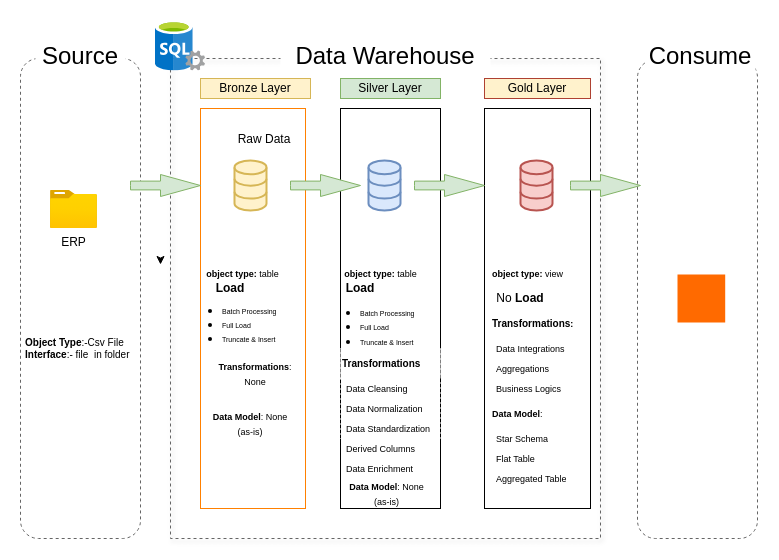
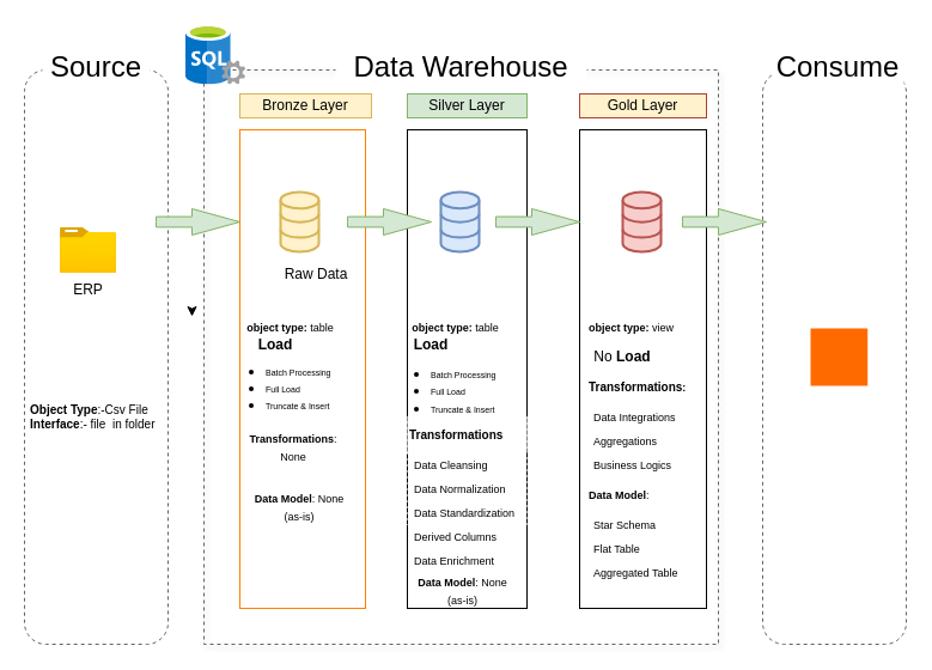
  <mxCell id="0" />
  <mxCell id="1" parent="0" />
  <mxCell id="2" value="" style="rounded=1;whiteSpace=wrap;html=1;fillColor=none;dashed=1;strokeColor=#656565;" vertex="1" parent="1"><mxGeometry x="20" y="58" width="120" height="480" as="geometry" /></mxCell>
  <mxCell id="3" value="&lt;font style=&quot;font-size: 24px;&quot;&gt;Source&lt;/font&gt;" style="rounded=0;whiteSpace=wrap;html=1;fillColor=default;strokeColor=none;" vertex="1" parent="1"><mxGeometry x="35" y="40.5" width="90" height="30" as="geometry" /></mxCell>
  <mxCell id="4" value="&lt;span style=&quot;color: rgba(0, 0, 0, 0); font-family: monospace; font-size: 0px; text-align: start; text-wrap-mode: nowrap;&quot;&gt;%3CmxGraphModel%3E%3Croot%3E%3CmxCell%20id%3D%220%22%2F%3E%3CmxCell%20id%3D%221%22%20parent%3D%220%22%2F%3E%3CmxCell%20id%3D%222%22%20value%3D%22Bronze%20Layer%22%20style%3D%22rounded%3D0%3BwhiteSpace%3Dwrap%3Bhtml%3D1%3BfillColor%3D%23fff2cc%3BstrokeColor%3D%23d6b656%3B%22%20vertex%3D%221%22%20parent%3D%221%22%3E%3CmxGeometry%20x%3D%22280%22%20y%3D%2290%22%20width%3D%2280%22%20height%3D%2220%22%20as%3D%22geometry%22%2F%3E%3C%2FmxCell%3E%3CmxCell%20id%3D%223%22%20value%3D%22Silver%20Layer%22%20style%3D%22rounded%3D0%3BwhiteSpace%3Dwrap%3Bhtml%3D1%3BfillColor%3D%23d5e8d4%3BstrokeColor%3D%2382b366%3B%22%20vertex%3D%221%22%20parent%3D%221%22%3E%3CmxGeometry%20x%3D%22400%22%20y%3D%2290%22%20width%3D%2280%22%20height%3D%2220%22%20as%3D%22geometry%22%2F%3E%3C%2FmxCell%3E%3CmxCell%20id%3D%224%22%20value%3D%22Gold%20Layer%22%20style%3D%22rounded%3D0%3BwhiteSpace%3Dwrap%3Bhtml%3D1%3BfillColor%3D%23fad9d5%3BstrokeColor%3D%23ae4132%3B%22%20vertex%3D%221%22%20parent%3D%221%22%3E%3CmxGeometry%20x%3D%22520%22%20y%3D%2290%22%20width%3D%2280%22%20height%3D%2220%22%20as%3D%22geometry%22%2F%3E%3C%2FmxCell%3E%3C%2Froot%3E%3C%2FmxGraphModel%3E&lt;/span&gt;" style="rounded=0;whiteSpace=wrap;html=1;fillColor=none;dashed=1;strokeColor=#656565;glass=1;shadow=1;" vertex="1" parent="1"><mxGeometry x="170" y="58" width="430" height="480" as="geometry" /></mxCell>
  <mxCell id="5" value="" style="rounded=1;whiteSpace=wrap;html=1;fillColor=none;dashed=1;strokeColor=#656565;" vertex="1" parent="1"><mxGeometry x="637" y="59" width="120" height="479" as="geometry" /></mxCell>
  <mxCell id="6" value="Data Warehouse" style="rounded=0;whiteSpace=wrap;html=1;fillColor=default;strokeColor=none;fontSize=24;" vertex="1" parent="1"><mxGeometry x="280" y="33" width="210" height="45" as="geometry" /></mxCell>
  <mxCell id="7" value="Consume" style="rounded=0;whiteSpace=wrap;html=1;fillColor=default;strokeColor=none;fontSize=24;" vertex="1" parent="1"><mxGeometry x="645" y="40.5" width="110" height="30" as="geometry" /></mxCell>
  <mxCell id="8" value="" style="rounded=0;whiteSpace=wrap;html=1;strokeColor=#FF8000;" vertex="1" parent="1"><mxGeometry x="200" y="108" width="105" height="400" as="geometry" /></mxCell>
  <mxCell id="9" value="" style="rounded=0;whiteSpace=wrap;html=1;" vertex="1" parent="1"><mxGeometry x="340" y="108" width="100" height="400" as="geometry" /></mxCell>
  <mxCell id="10" value="" style="rounded=0;whiteSpace=wrap;html=1;" vertex="1" parent="1"><mxGeometry x="484" y="108" width="106" height="400" as="geometry" /></mxCell>
  <mxCell id="11" value="ERP&lt;div&gt;&lt;br&gt;&lt;/div&gt;" style="image;aspect=fixed;html=1;points=[];align=center;fontSize=12;image=img/lib/azure2/general/Folder_Blank.svg;" vertex="1" parent="1"><mxGeometry x="50" y="189.92" width="46.92" height="38.08" as="geometry" /></mxCell>
  <mxCell id="12" value="&lt;b&gt;Object Type&lt;/b&gt;:-Csv File&lt;br&gt;&lt;b&gt;Interface&lt;/b&gt;:- file&amp;nbsp; in folder" style="text;html=1;align=left;verticalAlign=middle;whiteSpace=wrap;rounded=0;fontSize=10;" vertex="1" parent="1"><mxGeometry x="23.46" y="328" width="126.54" height="40" as="geometry" /></mxCell>
  <mxCell id="13" value="" style="html=1;verticalLabelPosition=bottom;align=center;labelBackgroundColor=#ffffff;verticalAlign=top;strokeWidth=2;strokeColor=#d6b656;shadow=0;dashed=0;shape=mxgraph.ios7.icons.data;fillColor=#fff2cc;" vertex="1" parent="1"><mxGeometry x="234" y="160" width="32" height="50" as="geometry" /></mxCell>
  <mxCell id="14" value="" style="html=1;verticalLabelPosition=bottom;align=center;labelBackgroundColor=#ffffff;verticalAlign=top;strokeWidth=2;strokeColor=#6c8ebf;shadow=0;dashed=0;shape=mxgraph.ios7.icons.data;fillColor=#dae8fc;" vertex="1" parent="1"><mxGeometry x="368" y="160" width="32" height="50" as="geometry" /></mxCell>
  <mxCell id="15" value="" style="html=1;verticalLabelPosition=bottom;align=center;labelBackgroundColor=#ffffff;verticalAlign=top;strokeWidth=2;strokeColor=#b85450;shadow=0;dashed=0;shape=mxgraph.ios7.icons.data;fillColor=#f8cecc;" vertex="1" parent="1"><mxGeometry x="520" y="160" width="32" height="50" as="geometry" /></mxCell>
  <mxCell id="16" style="edgeStyle=orthogonalEdgeStyle;rounded=0;orthogonalLoop=1;jettySize=auto;html=1;exitX=0;exitY=0;exitDx=30;exitDy=15.4;exitPerimeter=0;entryX=0;entryY=0;entryDx=30;entryDy=22;entryPerimeter=0;" edge="1" parent="1"><mxGeometry relative="1" as="geometry"><mxPoint x="160" y="257.4" as="sourcePoint" /><mxPoint x="160" y="264" as="targetPoint" /></mxGeometry></mxCell>
- <mxCell id="17" value="Raw Data" style="text;html=1;align=center;verticalAlign=middle;whiteSpace=wrap;rounded=0;" vertex="1" parent="1"><mxGeometry x="234" y="130.08" width="60" height="17.92" as="geometry" /></mxCell>
+ <mxCell id="17" value="Raw Data" style="text;html=1;align=center;verticalAlign=middle;whiteSpace=wrap;rounded=0;" vertex="1" parent="1"><mxGeometry x="234" y="220.08" width="60" height="17.92" as="geometry" /></mxCell>
  <mxCell id="18" value="" style="image;aspect=fixed;html=1;points=[];align=center;fontSize=12;image=img/lib/azure2/power_platform/PowerBI.svg;" vertex="1" parent="1"><mxGeometry x="671.5" y="160" width="51" height="68" as="geometry" /></mxCell>
  <mxCell id="19" value="Bronze Layer" style="rounded=0;whiteSpace=wrap;html=1;fillColor=#fff2cc;strokeColor=#d6b656;" vertex="1" parent="1"><mxGeometry x="200" y="78" width="110" height="20" as="geometry" /></mxCell>
  <mxCell id="20" value="Silver Layer" style="rounded=0;whiteSpace=wrap;html=1;fillColor=#d5e8d4;strokeColor=#82b366;" vertex="1" parent="1"><mxGeometry x="340" y="78" width="100" height="20" as="geometry" /></mxCell>
  <mxCell id="21" value="Gold Layer" style="rounded=0;whiteSpace=wrap;html=1;fillColor=#fff2cc;strokeColor=#ae4132;" vertex="1" parent="1"><mxGeometry x="484" y="78" width="106" height="20" as="geometry" /></mxCell>
  <mxCell id="22" value="" style="html=1;shadow=0;dashed=0;align=center;verticalAlign=middle;shape=mxgraph.arrows2.arrow;dy=0.6;dx=40;notch=0;fillColor=#d5e8d4;strokeColor=#82b366;" vertex="1" parent="1"><mxGeometry x="130" y="174" width="70" height="22" as="geometry" /></mxCell>
  <mxCell id="23" value="" style="html=1;shadow=0;dashed=0;align=center;verticalAlign=middle;shape=mxgraph.arrows2.arrow;dy=0.6;dx=40;notch=0;fillColor=#d5e8d4;strokeColor=#82b366;" vertex="1" parent="1"><mxGeometry x="570" y="174" width="70" height="22" as="geometry" /></mxCell>
  <mxCell id="24" value="" style="html=1;shadow=0;dashed=0;align=center;verticalAlign=middle;shape=mxgraph.arrows2.arrow;dy=0.6;dx=40;notch=0;fillColor=#d5e8d4;strokeColor=#82b366;" vertex="1" parent="1"><mxGeometry x="290" y="174" width="70" height="22" as="geometry" /></mxCell>
  <mxCell id="25" value="" style="html=1;shadow=0;dashed=0;align=center;verticalAlign=middle;shape=mxgraph.arrows2.arrow;dy=0.6;dx=40;notch=0;fillColor=#d5e8d4;strokeColor=#82b366;" vertex="1" parent="1"><mxGeometry x="414" y="174" width="70" height="22" as="geometry" /></mxCell>
  <mxCell id="26" value="&lt;font style=&quot;font-size: 9px;&quot;&gt;&lt;b&gt;object type: &lt;/b&gt;table&lt;/font&gt;" style="text;html=1;align=center;verticalAlign=middle;whiteSpace=wrap;rounded=0;" vertex="1" parent="1"><mxGeometry x="205" y="268" width="75" height="10" as="geometry" /></mxCell>
  <mxCell id="27" value="&lt;font style=&quot;font-size: 9px;&quot;&gt;&lt;b&gt;object type: &lt;/b&gt;table&lt;/font&gt;" style="text;html=1;align=center;verticalAlign=middle;whiteSpace=wrap;rounded=0;" vertex="1" parent="1"><mxGeometry x="342.5" y="268" width="75" height="10" as="geometry" /></mxCell>
  <mxCell id="28" value="&lt;font style=&quot;font-size: 9px;&quot;&gt;&lt;b&gt;object type: &lt;/b&gt;view&lt;/font&gt;" style="text;html=1;align=center;verticalAlign=middle;whiteSpace=wrap;rounded=0;" vertex="1" parent="1"><mxGeometry x="490" y="268" width="75" height="10" as="geometry" /></mxCell>
  <mxCell id="29" value="&lt;b&gt;Load&lt;/b&gt;" style="text;html=1;align=center;verticalAlign=middle;whiteSpace=wrap;rounded=0;" vertex="1" parent="1"><mxGeometry x="200" y="278" width="60" height="20" as="geometry" /></mxCell>
  <mxCell id="30" value="&lt;b&gt;Load&lt;/b&gt;" style="text;html=1;align=center;verticalAlign=middle;whiteSpace=wrap;rounded=0;" vertex="1" parent="1"><mxGeometry x="330" y="278" width="60" height="20" as="geometry" /></mxCell>
  <mxCell id="31" value="No&amp;nbsp;&lt;b&gt;Load&lt;/b&gt;" style="text;html=1;align=center;verticalAlign=middle;whiteSpace=wrap;rounded=0;" vertex="1" parent="1"><mxGeometry x="490" y="288" width="60" height="20" as="geometry" /></mxCell>
  <mxCell id="32" value="&lt;ul&gt;&lt;li&gt;&lt;font style=&quot;font-size: 7px;&quot;&gt;Batch Processing&lt;/font&gt;&lt;/li&gt;&lt;li&gt;&lt;font style=&quot;font-size: 7px;&quot;&gt;Full Load&lt;/font&gt;&lt;/li&gt;&lt;li&gt;&lt;font style=&quot;font-size: 7px;&quot;&gt;Truncate &amp;amp; Insert&lt;/font&gt;&lt;/li&gt;&lt;/ul&gt;" style="text;strokeColor=none;fillColor=none;html=1;whiteSpace=wrap;verticalAlign=middle;overflow=hidden;" vertex="1" parent="1"><mxGeometry x="180" y="288" width="100" height="60" as="geometry" /></mxCell>
  <mxCell id="33" value="&lt;font style=&quot;font-size: 9px;&quot;&gt;&lt;b style=&quot;&quot;&gt;Data Model&lt;/b&gt;: None (as-is)&lt;/font&gt;" style="text;html=1;align=center;verticalAlign=middle;whiteSpace=wrap;rounded=0;" vertex="1" parent="1"><mxGeometry x="211.25" y="408" width="77.5" height="30" as="geometry" /></mxCell>
- <mxCell id="34" value="&lt;font style=&quot;font-size: 9px;&quot;&gt;&lt;b style=&quot;&quot;&gt;Transformations&lt;/b&gt;: None&lt;/font&gt;" style="text;html=1;align=center;verticalAlign=middle;whiteSpace=wrap;rounded=0;" vertex="1" parent="1"><mxGeometry x="210" y="358" width="90" height="30" as="geometry" /></mxCell>
+ <mxCell id="34" value="&lt;font style=&quot;font-size: 9px;&quot;&gt;&lt;b style=&quot;&quot;&gt;Transformations&lt;/b&gt;: None&lt;/font&gt;" style="text;html=1;align=center;verticalAlign=middle;whiteSpace=wrap;rounded=0;" vertex="1" parent="1"><mxGeometry x="200" y="358" width="90" height="30" as="geometry" /></mxCell>
  <mxCell id="35" value="&lt;ul&gt;&lt;li&gt;&lt;font style=&quot;font-size: 7px;&quot;&gt;Batch Processing&lt;/font&gt;&lt;/li&gt;&lt;li&gt;&lt;font style=&quot;font-size: 7px;&quot;&gt;Full Load&lt;/font&gt;&lt;/li&gt;&lt;li&gt;&lt;font style=&quot;font-size: 7px;&quot;&gt;Truncate &amp;amp; Insert&lt;/font&gt;&lt;/li&gt;&lt;/ul&gt;" style="text;strokeColor=none;fillColor=none;html=1;whiteSpace=wrap;verticalAlign=middle;overflow=hidden;" vertex="1" parent="1"><mxGeometry x="317.5" y="283" width="100" height="85" as="geometry" /></mxCell>
  <mxCell id="36" value="&lt;b style=&quot;text-align: center;&quot;&gt;&lt;font style=&quot;font-size: 10px;&quot;&gt;Transformations&lt;/font&gt;&lt;/b&gt;" style="swimlane;fontStyle=0;childLayout=stackLayout;horizontal=1;startSize=30;horizontalStack=0;resizeParent=1;resizeParentMax=0;resizeLast=0;collapsible=1;marginBottom=0;whiteSpace=wrap;html=1;dashed=1;dashPattern=1 4;strokeColor=#FFFFFF;align=left;" vertex="1" parent="1"><mxGeometry x="340" y="348" width="100" height="90" as="geometry"><mxRectangle x="402.5" y="320" width="120" height="30" as="alternateBounds" /></mxGeometry></mxCell>
  <mxCell id="37" value="&lt;font style=&quot;font-size: 9px;&quot;&gt;Data Cleansing&lt;/font&gt;" style="text;strokeColor=none;fillColor=none;align=left;verticalAlign=middle;spacingLeft=4;spacingRight=4;overflow=hidden;points=[[0,0.5],[1,0.5]];portConstraint=eastwest;rotatable=0;whiteSpace=wrap;html=1;" vertex="1" parent="36"><mxGeometry y="30" width="100" height="20" as="geometry" /></mxCell>
  <mxCell id="38" value="&lt;font style=&quot;font-size: 9px;&quot;&gt;Data Normalization&lt;/font&gt;" style="text;strokeColor=none;fillColor=none;align=left;verticalAlign=middle;spacingLeft=4;spacingRight=4;overflow=hidden;points=[[0,0.5],[1,0.5]];portConstraint=eastwest;rotatable=0;whiteSpace=wrap;html=1;dashed=1;dashPattern=1 1;" vertex="1" parent="36"><mxGeometry y="50" width="100" height="20" as="geometry" /></mxCell>
  <mxCell id="39" value="&lt;font style=&quot;font-size: 9px;&quot;&gt;Data Standardization&lt;/font&gt;" style="text;strokeColor=none;fillColor=none;align=left;verticalAlign=middle;spacingLeft=4;spacingRight=4;overflow=hidden;points=[[0,0.5],[1,0.5]];portConstraint=eastwest;rotatable=0;whiteSpace=wrap;html=1;" vertex="1" parent="36"><mxGeometry y="70" width="100" height="20" as="geometry" /></mxCell>
  <mxCell id="40" value="&lt;font style=&quot;font-size: 9px;&quot;&gt;Derived Columns&lt;/font&gt;" style="text;strokeColor=none;fillColor=none;align=left;verticalAlign=middle;spacingLeft=4;spacingRight=4;overflow=hidden;points=[[0,0.5],[1,0.5]];portConstraint=eastwest;rotatable=0;whiteSpace=wrap;html=1;" vertex="1" parent="1"><mxGeometry x="340" y="438" width="130" height="20" as="geometry" /></mxCell>
  <mxCell id="41" value="&lt;font style=&quot;font-size: 9px;&quot;&gt;Data Enrichment&lt;/font&gt;" style="text;strokeColor=none;fillColor=none;align=left;verticalAlign=middle;spacingLeft=4;spacingRight=4;overflow=hidden;points=[[0,0.5],[1,0.5]];portConstraint=eastwest;rotatable=0;whiteSpace=wrap;html=1;" vertex="1" parent="1"><mxGeometry x="340" y="458" width="130" height="20" as="geometry" /></mxCell>
  <mxCell id="42" value="&lt;font style=&quot;font-size: 9px;&quot;&gt;&lt;b style=&quot;&quot;&gt;Data Model&lt;/b&gt;: None (as-is)&lt;/font&gt;" style="text;html=1;align=center;verticalAlign=middle;whiteSpace=wrap;rounded=0;" vertex="1" parent="1"><mxGeometry x="340" y="478" width="92.5" height="30" as="geometry" /></mxCell>
  <mxCell id="43" value="&lt;div style=&quot;&quot;&gt;&lt;b&gt;&lt;font style=&quot;&quot;&gt;&lt;span style=&quot;background-color: transparent; color: light-dark(rgb(0, 0, 0), rgb(255, 255, 255));&quot;&gt;&lt;font style=&quot;font-size: 10px;&quot;&gt;Transformations&lt;/font&gt;&lt;/span&gt;&lt;span style=&quot;font-size: 9px; background-color: transparent; color: light-dark(rgb(0, 0, 0), rgb(255, 255, 255));&quot;&gt;:&lt;/span&gt;&lt;/font&gt;&lt;/b&gt;&lt;/div&gt;" style="swimlane;fontStyle=0;childLayout=stackLayout;horizontal=1;startSize=30;horizontalStack=0;resizeParent=1;resizeParentMax=0;resizeLast=0;collapsible=1;marginBottom=0;whiteSpace=wrap;html=1;align=left;dashed=1;dashPattern=1 2;strokeColor=#FFFFFF;" vertex="1" parent="1"><mxGeometry x="490" y="308" width="90" height="180" as="geometry"><mxRectangle x="550" y="280" width="120" height="30" as="alternateBounds" /></mxGeometry></mxCell>
  <mxCell id="44" value="&lt;font style=&quot;font-size: 9px;&quot;&gt;Data Integrations&lt;/font&gt;" style="text;strokeColor=none;fillColor=none;align=left;verticalAlign=middle;spacingLeft=4;spacingRight=4;overflow=hidden;points=[[0,0.5],[1,0.5]];portConstraint=eastwest;rotatable=0;whiteSpace=wrap;html=1;" vertex="1" parent="43"><mxGeometry y="30" width="90" height="20" as="geometry" /></mxCell>
  <mxCell id="45" value="&lt;font style=&quot;font-size: 9px;&quot;&gt;Aggregations&lt;/font&gt;" style="text;strokeColor=none;fillColor=none;align=left;verticalAlign=middle;spacingLeft=4;spacingRight=4;overflow=hidden;points=[[0,0.5],[1,0.5]];portConstraint=eastwest;rotatable=0;whiteSpace=wrap;html=1;" vertex="1" parent="43"><mxGeometry y="50" width="90" height="20" as="geometry" /></mxCell>
  <mxCell id="46" value="&lt;font style=&quot;font-size: 9px;&quot;&gt;Business Logics&lt;/font&gt;" style="text;strokeColor=none;fillColor=none;align=left;verticalAlign=middle;spacingLeft=4;spacingRight=4;overflow=hidden;points=[[0,0.5],[1,0.5]];portConstraint=eastwest;rotatable=0;whiteSpace=wrap;html=1;" vertex="1" parent="43"><mxGeometry y="70" width="90" height="20" as="geometry" /></mxCell>
  <mxCell id="47" value="&lt;div style=&quot;&quot;&gt;&lt;font style=&quot;font-size: 9px;&quot;&gt;&lt;b style=&quot;&quot;&gt;Data Model&lt;/b&gt;:&lt;/font&gt;&lt;/div&gt;" style="swimlane;fontStyle=0;childLayout=stackLayout;horizontal=1;startSize=30;horizontalStack=0;resizeParent=1;resizeParentMax=0;resizeLast=0;collapsible=1;marginBottom=0;whiteSpace=wrap;html=1;align=left;dashed=1;dashPattern=1 2;strokeColor=#FFFFFF;" vertex="1" parent="43"><mxGeometry y="90" width="90" height="90" as="geometry" /></mxCell>
  <mxCell id="48" value="&lt;font style=&quot;font-size: 9px;&quot;&gt;Star Schema&lt;/font&gt;" style="text;strokeColor=none;fillColor=none;align=left;verticalAlign=middle;spacingLeft=4;spacingRight=4;overflow=hidden;points=[[0,0.5],[1,0.5]];portConstraint=eastwest;rotatable=0;whiteSpace=wrap;html=1;" vertex="1" parent="47"><mxGeometry y="30" width="90" height="20" as="geometry" /></mxCell>
  <mxCell id="49" value="&lt;font style=&quot;font-size: 9px;&quot;&gt;Flat Table&lt;/font&gt;" style="text;strokeColor=none;fillColor=none;align=left;verticalAlign=middle;spacingLeft=4;spacingRight=4;overflow=hidden;points=[[0,0.5],[1,0.5]];portConstraint=eastwest;rotatable=0;whiteSpace=wrap;html=1;" vertex="1" parent="47"><mxGeometry y="50" width="90" height="20" as="geometry" /></mxCell>
  <mxCell id="50" value="&lt;font style=&quot;font-size: 9px;&quot;&gt;Aggregated Table&lt;/font&gt;" style="text;strokeColor=none;fillColor=none;align=left;verticalAlign=middle;spacingLeft=4;spacingRight=4;overflow=hidden;points=[[0,0.5],[1,0.5]];portConstraint=eastwest;rotatable=0;whiteSpace=wrap;html=1;" vertex="1" parent="47"><mxGeometry y="70" width="90" height="20" as="geometry" /></mxCell>
  <mxCell id="51" value="" style="image;sketch=0;aspect=fixed;html=1;points=[];align=center;fontSize=12;image=img/lib/mscae/SQL_Servers.svg;" vertex="1" parent="1"><mxGeometry x="155" y="20.5" width="50" height="50" as="geometry" /></mxCell>
  <mxCell id="52" value="" style="points=[];aspect=fixed;html=1;align=center;shadow=0;dashed=0;fillColor=#FF6A00;strokeColor=none;shape=mxgraph.alibaba_cloud.quickbi;" vertex="1" parent="1"><mxGeometry x="677" y="274" width="47.7" height="48" as="geometry" /></mxCell>
